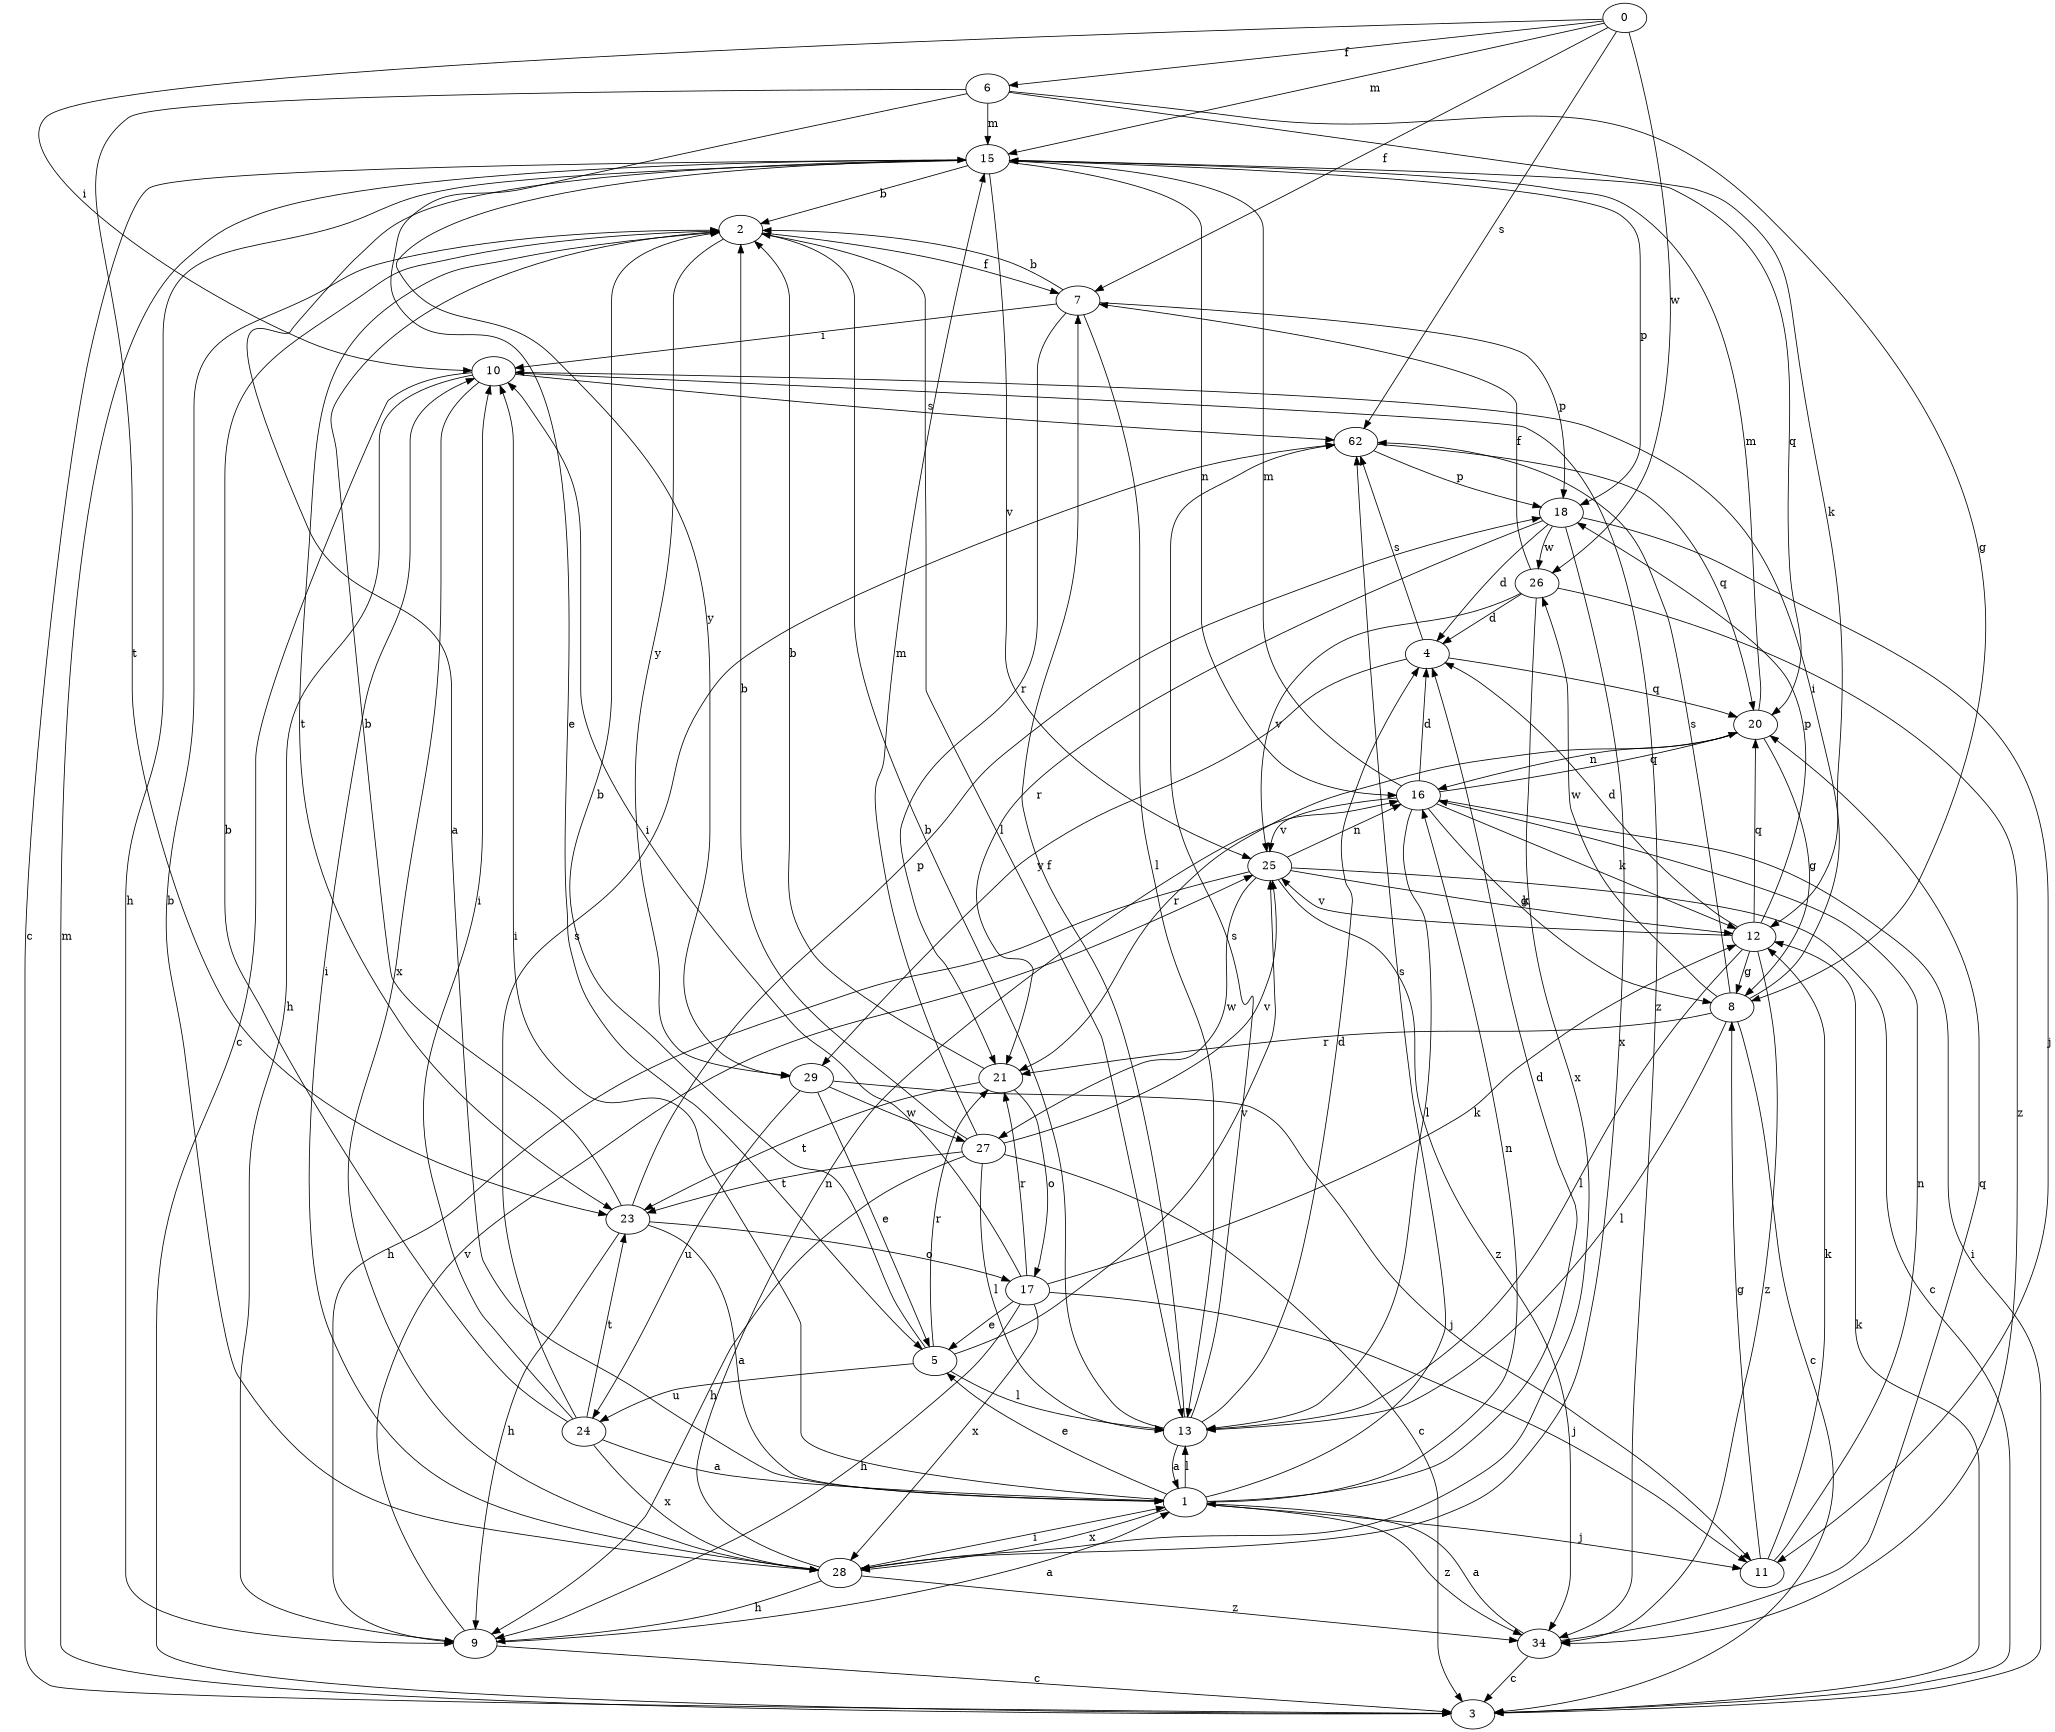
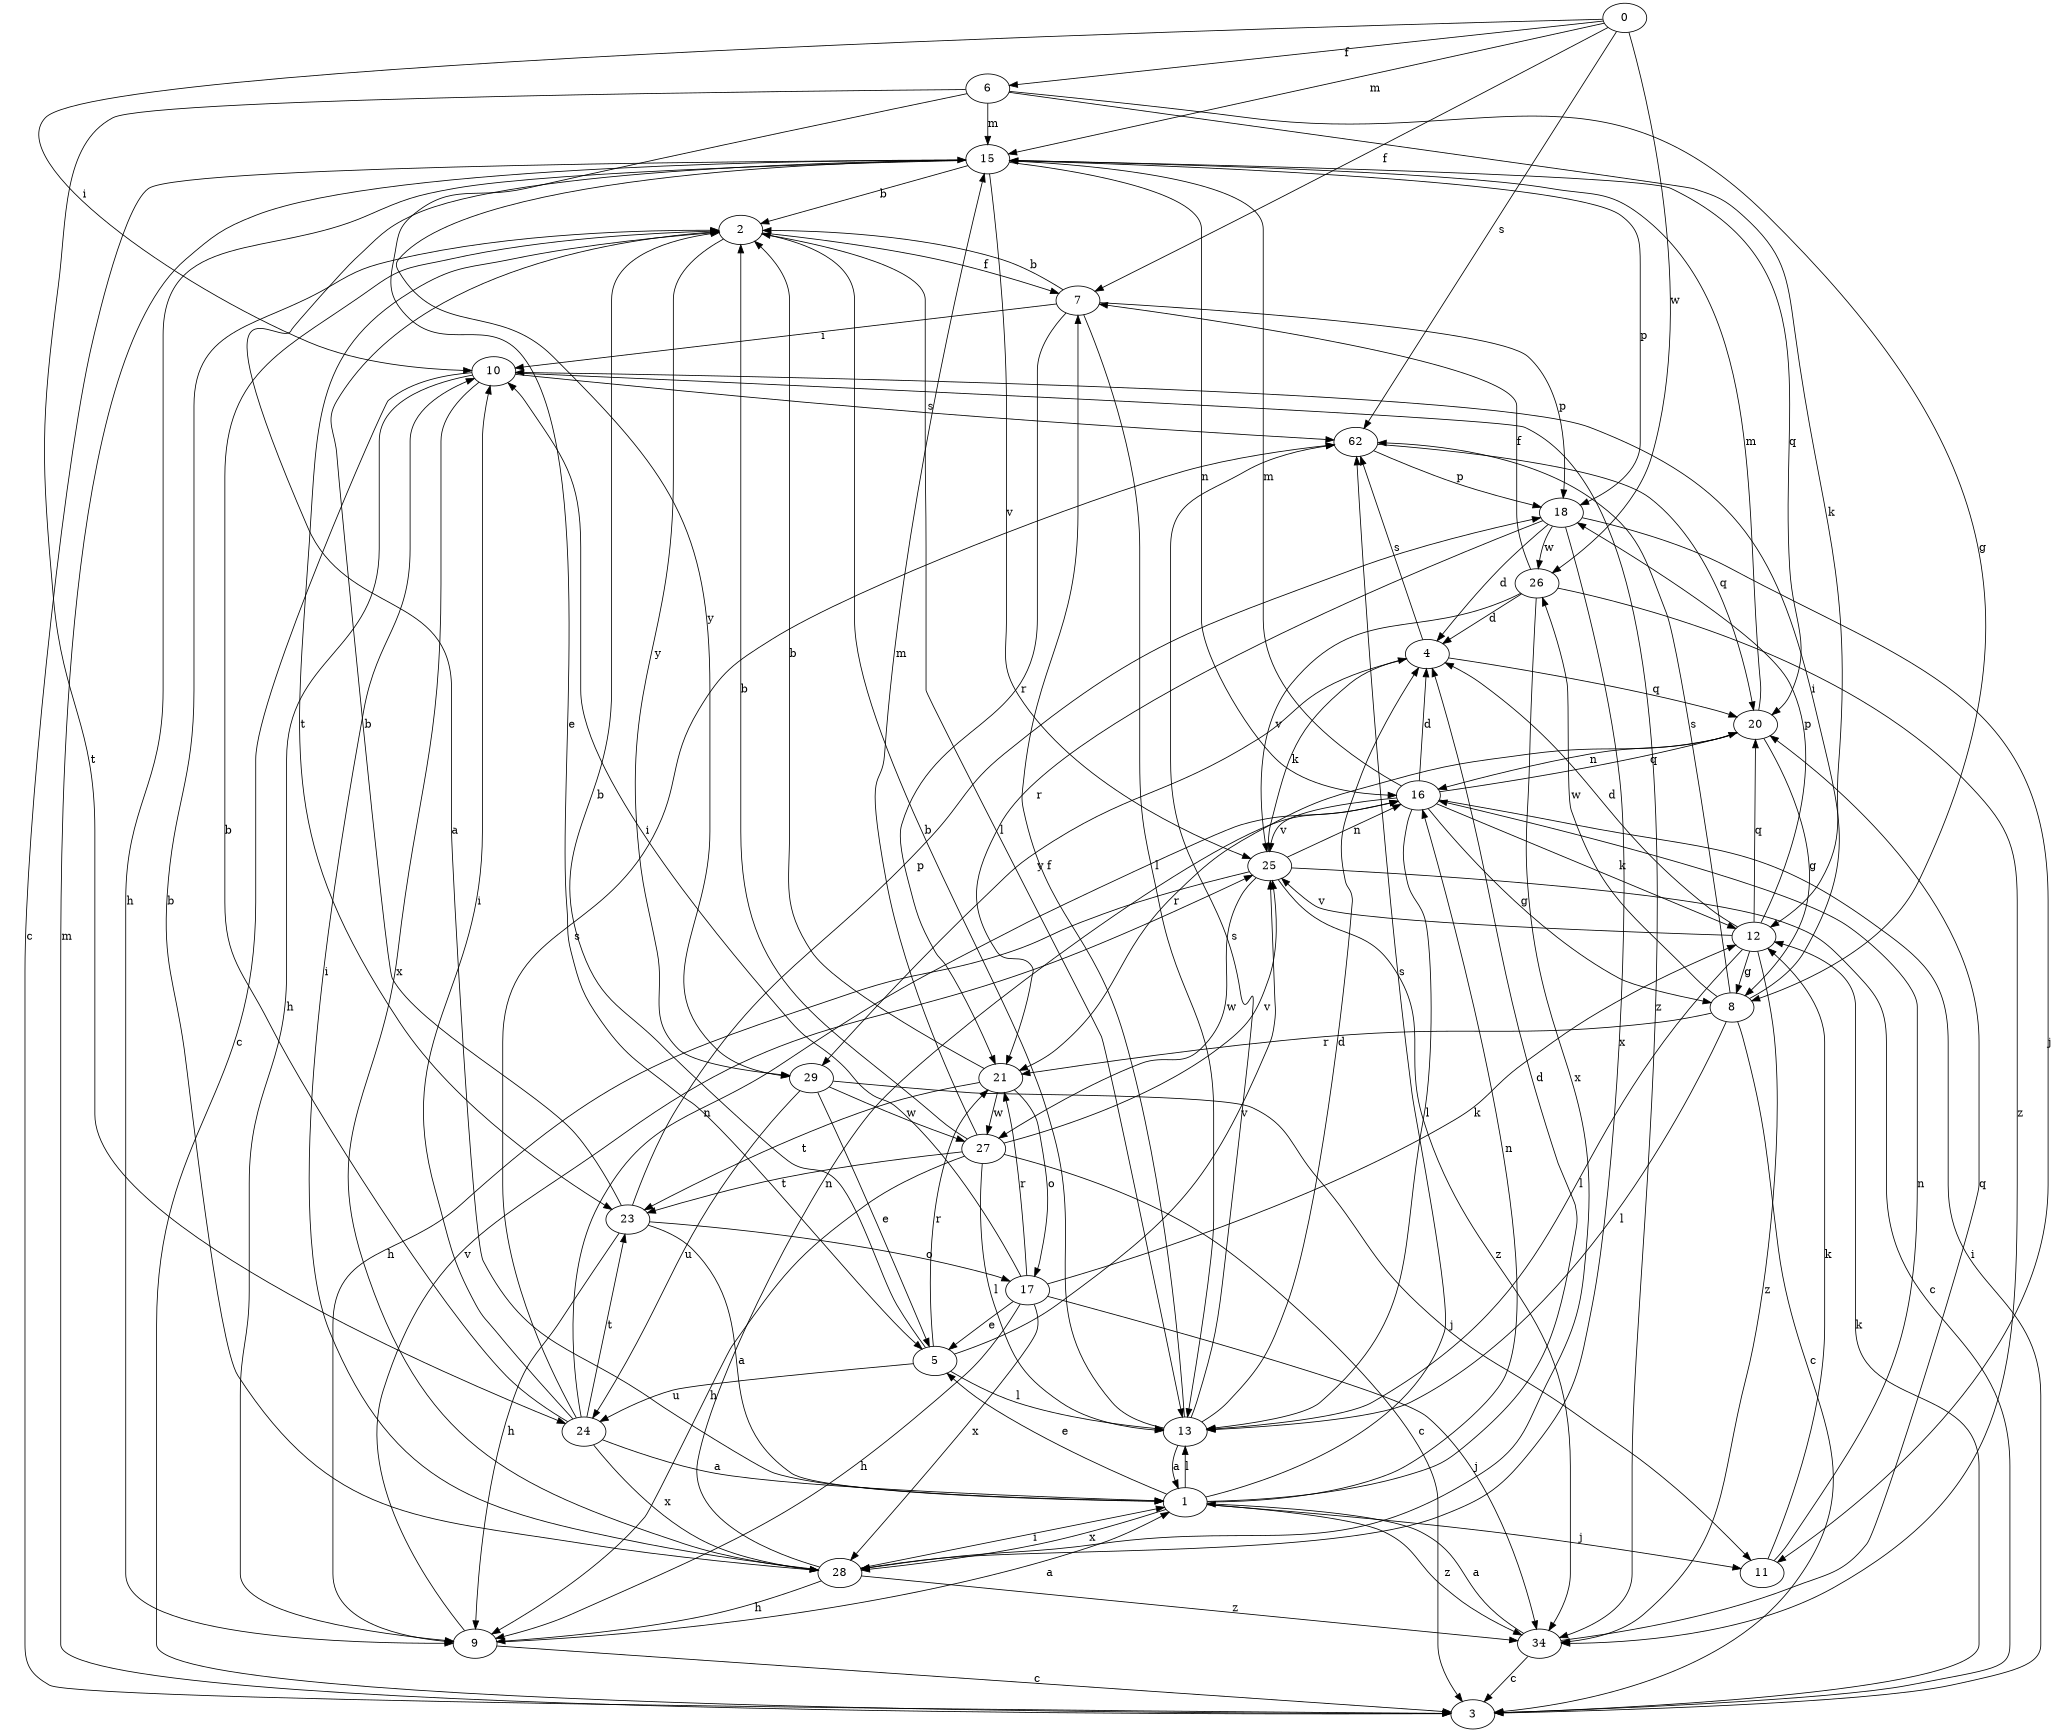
  strict digraph {
    0
    6
    7
    10
    15
    n6 [label=62]
    26
    5
    23
    12
    8
    13
    2
    21
    18
    28
    34
    3
    9
    1
    16
    29
    20
    25
    4
    11
    24
    17
    27
    0 -> 6 [label=f]
    0 -> 7 [label=f]
    0 -> 10 [label=i]
    0 -> 15 [label=m]
    0 -> n6 [label=s]
    0 -> 26 [label=w]
    6 -> 15 [label=m]
    6 -> 5 [label=e]
-   6 -> 23 [label=t]
+   6 -> 24 [label=t]
    6 -> 12 [label=k]
    6 -> 8 [label=g]
    7 -> 10 [label=i]
    7 -> 13 [label=l]
    7 -> 2 [label=b]
    7 -> 21 [label=r]
    7 -> 18 [label=p]
    10 -> n6 [label=s]
    10 -> 28 [label=x]
    10 -> 34 [label=z]
    10 -> 3 [label=c]
    10 -> 9 [label=h]
    15 -> 2 [label=b]
    15 -> 18 [label=p]
    15 -> 3 [label=c]
    15 -> 9 [label=h]
    15 -> 1 [label=a]
    15 -> 16 [label=n]
    15 -> 29 [label=y]
    15 -> 20 [label=q]
    15 -> 25 [label=v]
    n6 -> 18 [label=p]
    n6 -> 20 [label=q]
    26 -> 7 [label=f]
    26 -> 28 [label=x]
    26 -> 34 [label=z]
    26 -> 25 [label=v]
    26 -> 4 [label=d]
    5 -> 13 [label=l]
    5 -> 2 [label=b]
    5 -> 21 [label=r]
    5 -> 25 [label=v]
    5 -> 24 [label=u]
    23 -> 2 [label=b]
    23 -> 18 [label=p]
    23 -> 9 [label=h]
    23 -> 1 [label=a]
    23 -> 17 [label=o]
    12 -> 8 [label=g]
    12 -> 13 [label=l]
    12 -> 18 [label=p]
    12 -> 34 [label=z]
    12 -> 20 [label=q]
    12 -> 25 [label=v]
    12 -> 4 [label=d]
    8 -> 10 [label=i]
    8 -> n6 [label=s]
    8 -> 26 [label=w]
    8 -> 13 [label=l]
    8 -> 21 [label=r]
    8 -> 3 [label=c]
    13 -> 7 [label=f]
    13 -> n6 [label=s]
    13 -> 2 [label=b]
    13 -> 1 [label=a]
    13 -> 4 [label=d]
    2 -> 7 [label=f]
    2 -> 23 [label=t]
    2 -> 13 [label=l]
    2 -> 29 [label=y]
    21 -> 23 [label=t]
    21 -> 2 [label=b]
    21 -> 17 [label=o]
+   21 -> 27 [label=w]
    18 -> 26 [label=w]
    18 -> 21 [label=r]
    18 -> 28 [label=x]
    18 -> 4 [label=d]
    18 -> 11 [label=j]
    28 -> 10 [label=i]
    28 -> 2 [label=b]
    28 -> 34 [label=z]
    28 -> 9 [label=h]
    28 -> 1 [label=i]
    28 -> 16 [label=n]
    34 -> 3 [label=c]
    34 -> 1 [label=a]
    34 -> 20 [label=q]
    3 -> 15 [label=m]
    3 -> 12 [label=k]
    9 -> 3 [label=c]
    9 -> 1 [label=a]
    9 -> 25 [label=v]
-   1 -> 10 [label=i]
    1 -> n6 [label=s]
    1 -> 5 [label=e]
    1 -> 13 [label=l]
    1 -> 28 [label=x]
    1 -> 34 [label=z]
    1 -> 16 [label=n]
    1 -> 4 [label=d]
    1 -> 11 [label=j]
    16 -> 15 [label=m]
    16 -> 12 [label=k]
    16 -> 8 [label=g]
    16 -> 13 [label=l]
    16 -> 3 [label=i]
    16 -> 20 [label=q]
    16 -> 25 [label=v]
    16 -> 4 [label=d]
    29 -> 5 [label=e]
    29 -> 11 [label=j]
    29 -> 24 [label=u]
    29 -> 27 [label=w]
    20 -> 15 [label=m]
    20 -> 8 [label=g]
    20 -> 21 [label=r]
    20 -> 16 [label=n]
-   25 -> 12 [label=k]
+   25 -> 4 [label=k]
    25 -> 34 [label=z]
    25 -> 3 [label=c]
    25 -> 9 [label=h]
    25 -> 16 [label=n]
    25 -> 27 [label=w]
    4 -> n6 [label=s]
    4 -> 29 [label=y]
    4 -> 20 [label=q]
    11 -> 12 [label=k]
-   11 -> 8 [label=g]
    11 -> 16 [label=n]
    24 -> 10 [label=i]
    24 -> n6 [label=s]
    24 -> 23 [label=t]
    24 -> 2 [label=b]
    24 -> 28 [label=x]
    24 -> 1 [label=a]
+   24 -> 16 [label=n]
    17 -> 10 [label=i]
    17 -> 5 [label=e]
    17 -> 12 [label=k]
    17 -> 21 [label=r]
    17 -> 28 [label=x]
    17 -> 9 [label=h]
-   17 -> 11 [label=j]
+   17 -> 34 [label=j]
    27 -> 15 [label=m]
    27 -> 23 [label=t]
    27 -> 13 [label=l]
    27 -> 2 [label=b]
    27 -> 3 [label=c]
    27 -> 9 [label=h]
    27 -> 25 [label=v]
  }
